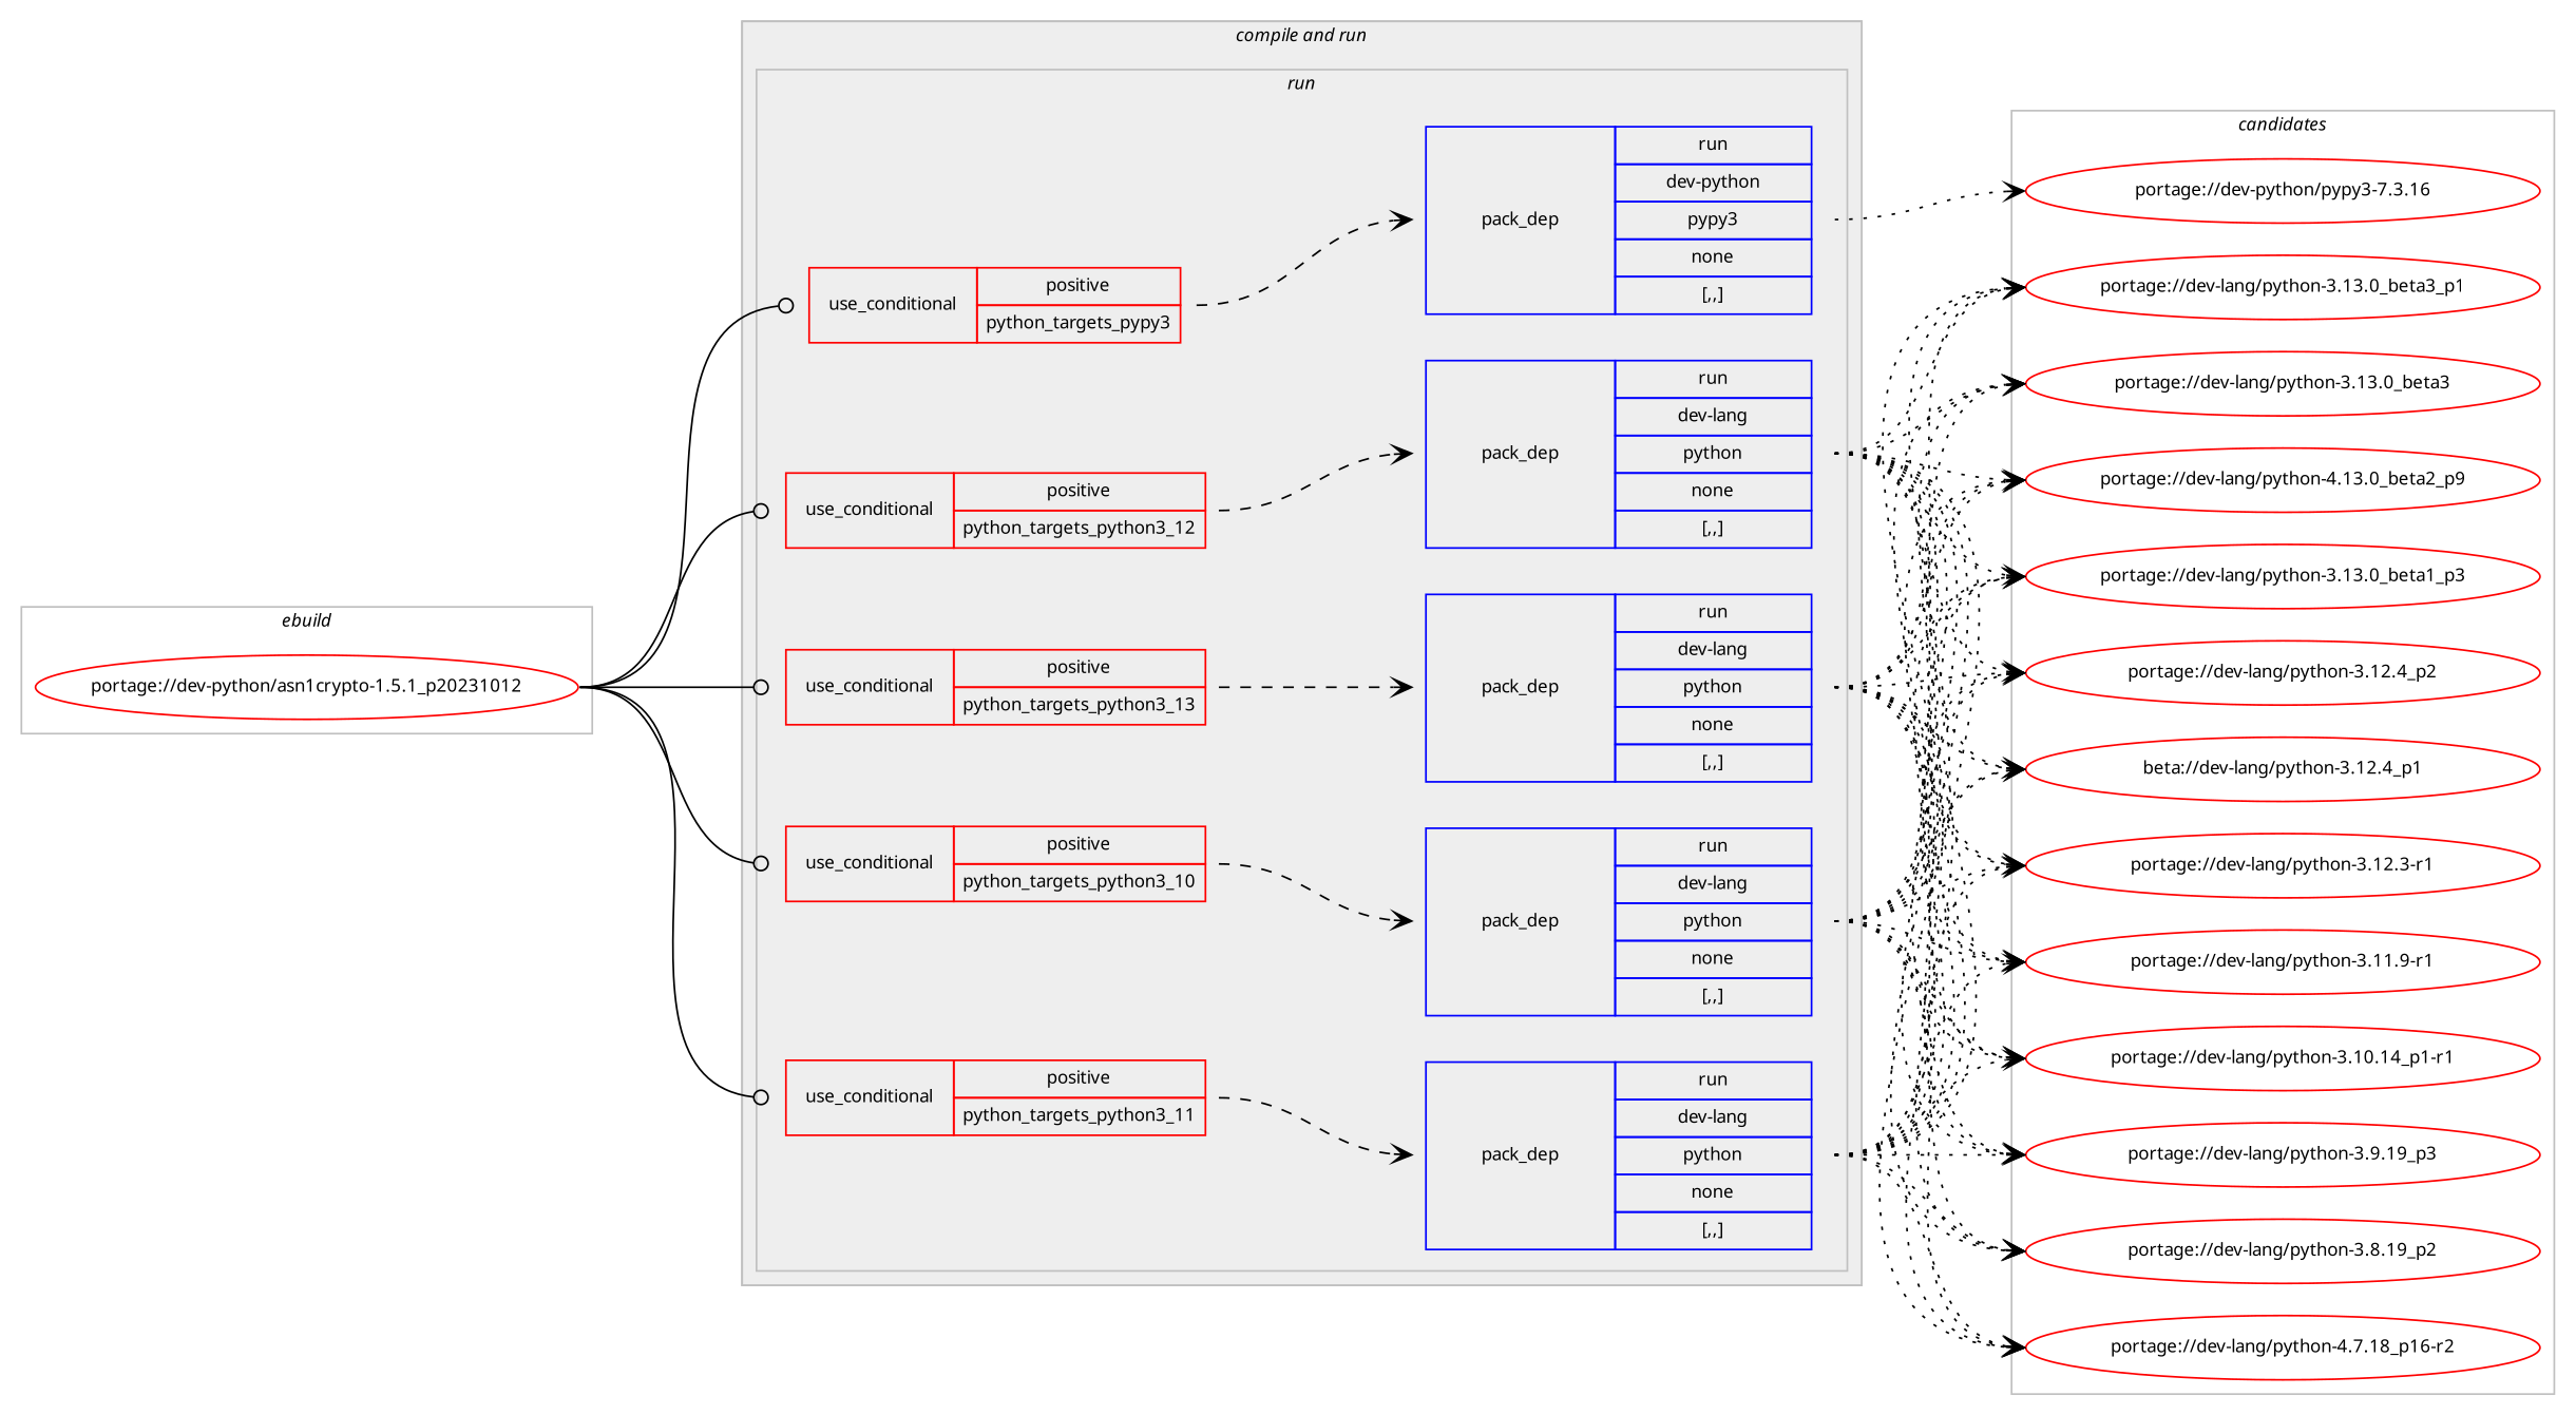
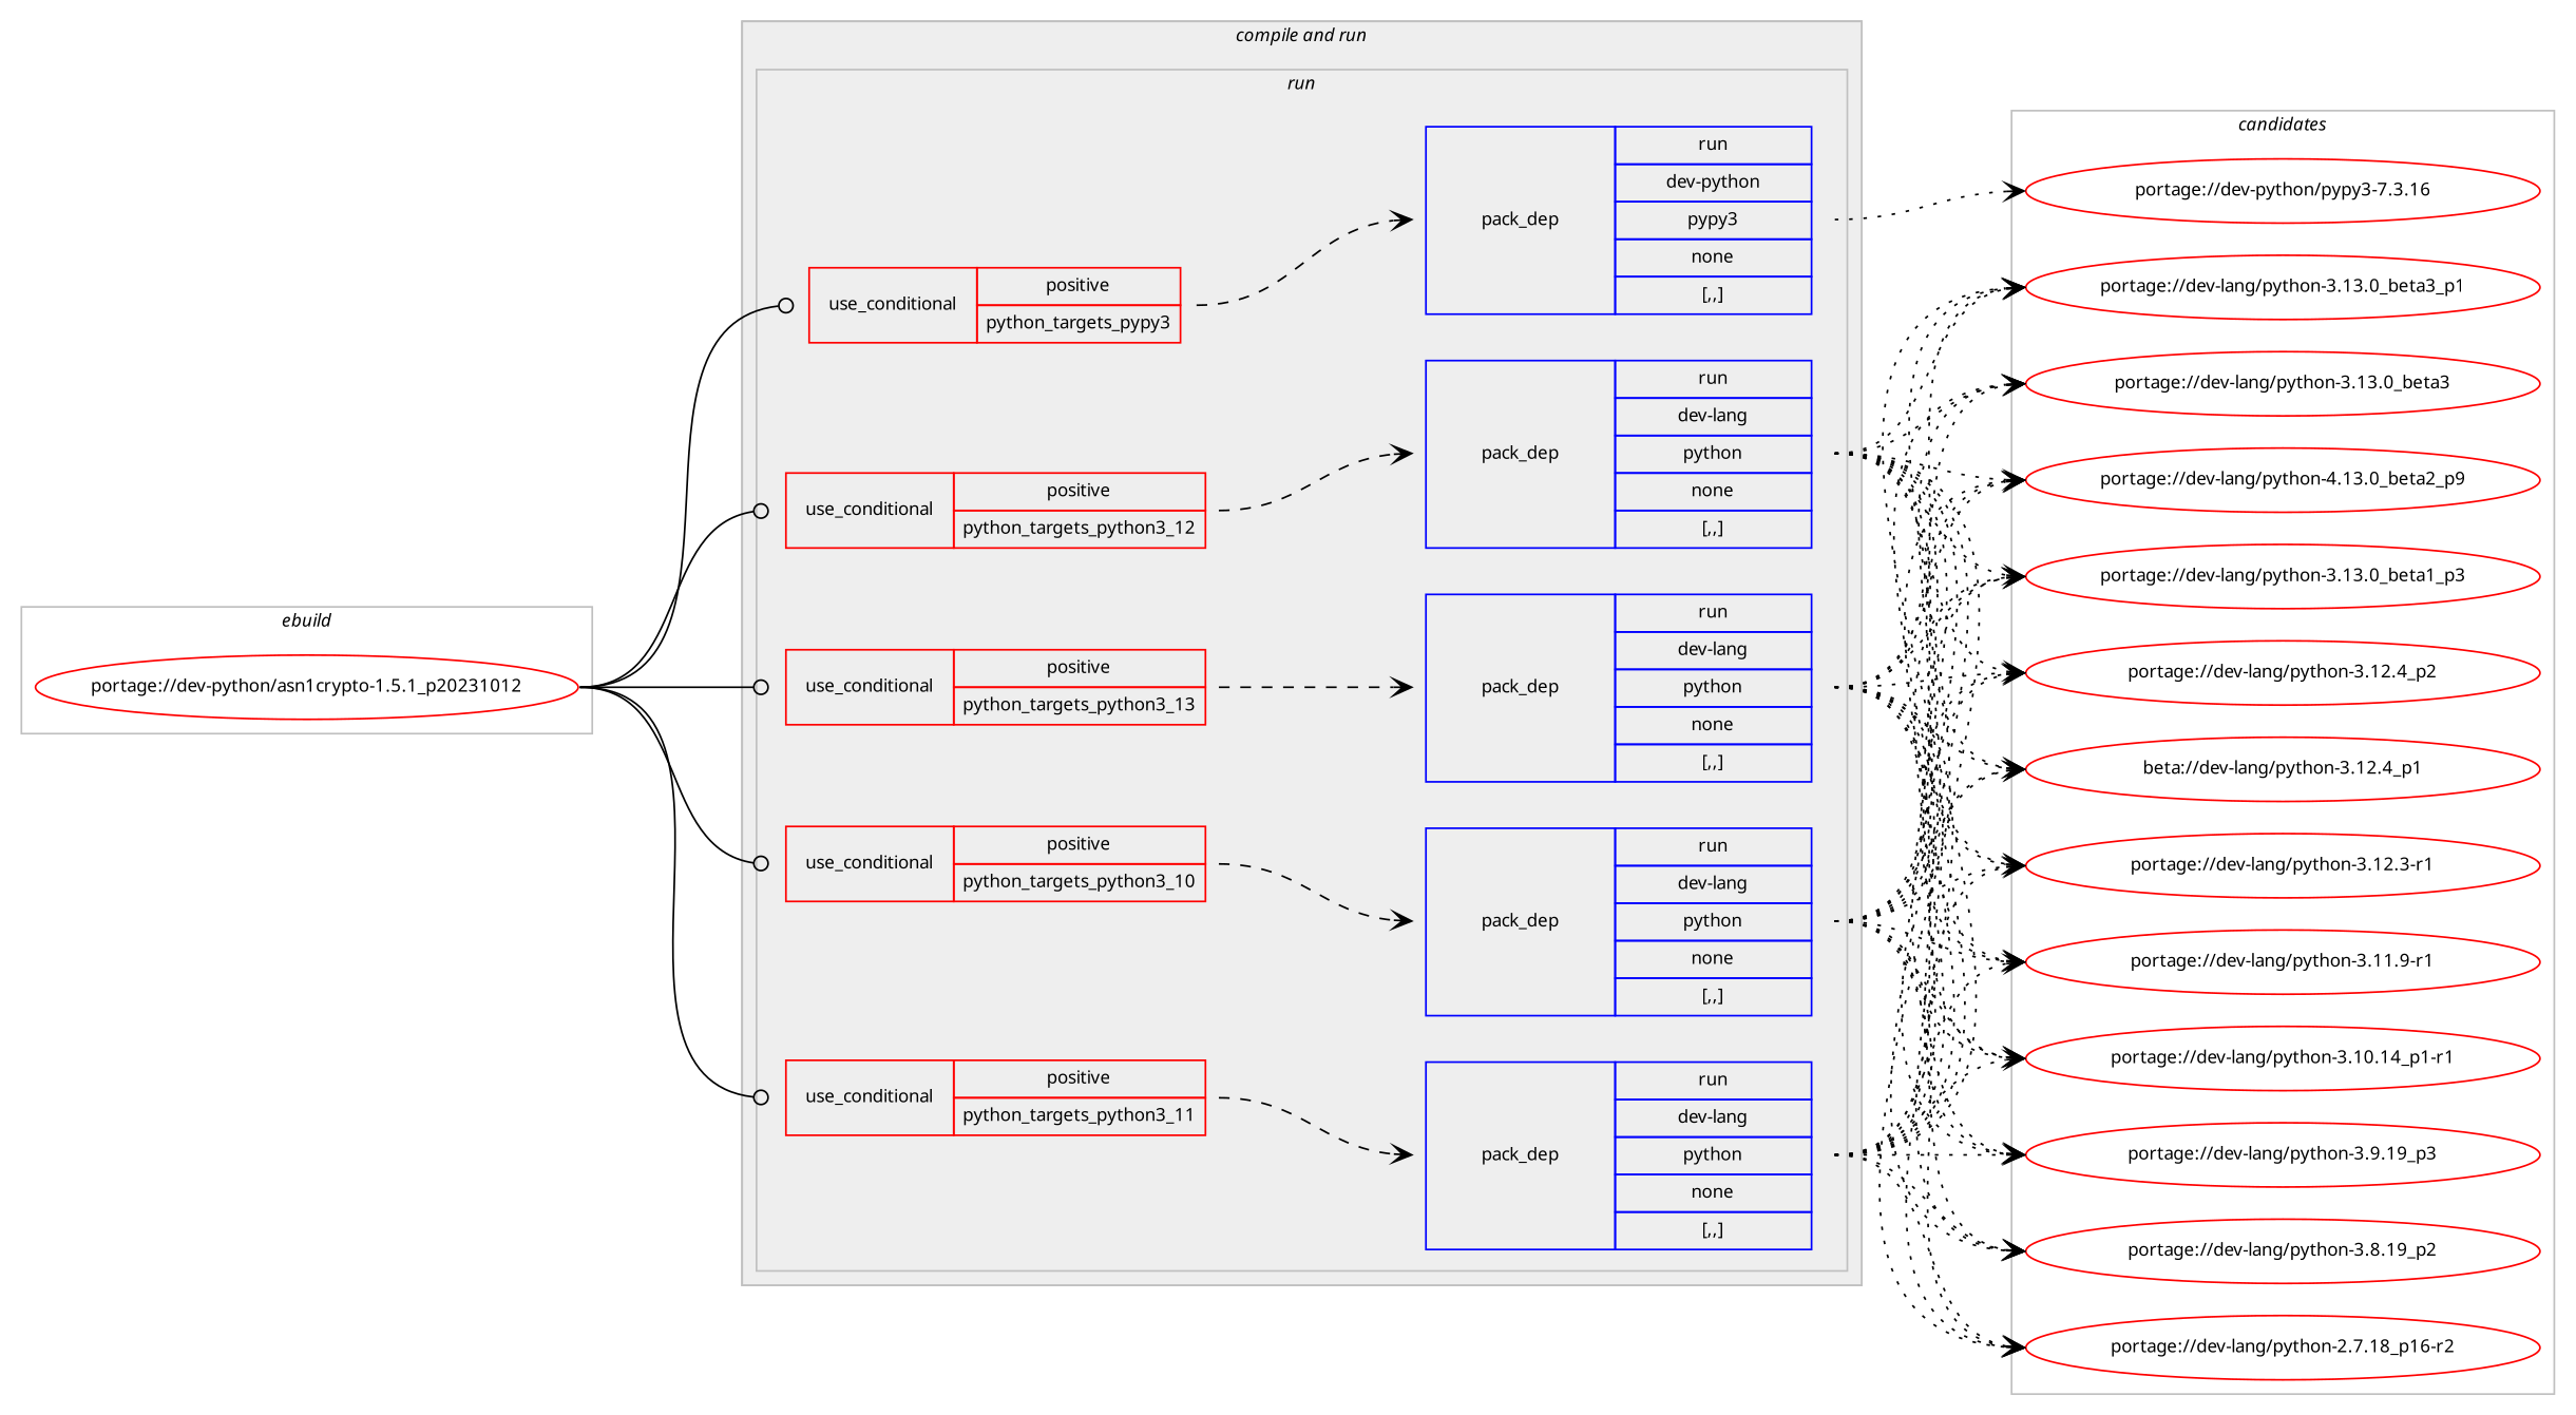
  digraph {
    compound=true
    concentrate=true
    fontname="Noto Sans"
    fontsize=10
    newrank=true
    rankdir=LR
    ranksep=1.5
    node [color=red fontname="Noto Sans" fontsize=10]
    edge [arrowhead=vee fontname="Noto Sans" headport=w style=dotted tailport=e weight=100]
    n1 [label="portage://dev-python/asn1crypto-1.5.1_p20231012" width=4]
    n2 [color=blue label=<<TABLE BORDER="0" CELLBORDER="1" CELLSPACING="0" CELLPADDING="4" WIDTH="220"><TR><TD ROWSPAN="6" CELLPADDING="30">pack_dep</TD></TR><TR><TD WIDTH="110">run</TD></TR><TR><TD>dev-python</TD></TR><TR><TD>pypy3</TD></TR><TR><TD>none</TD></TR><TR><TD>[,,]</TD></TR></TABLE>> shape=none]
    n3 [label=<<TABLE BORDER="0" CELLBORDER="1" CELLSPACING="0" CELLPADDING="4"><TR><TD ROWSPAN="3" CELLPADDING="10">use_conditional</TD></TR><TR><TD>positive</TD></TR><TR><TD>python_targets_pypy3</TD></TR></TABLE>> shape=none]
    n4 [color=blue label=<<TABLE BORDER="0" CELLBORDER="1" CELLSPACING="0" CELLPADDING="4" WIDTH="220"><TR><TD ROWSPAN="6" CELLPADDING="30">pack_dep</TD></TR><TR><TD WIDTH="110">run</TD></TR><TR><TD>dev-lang</TD></TR><TR><TD>python</TD></TR><TR><TD>none</TD></TR><TR><TD>[,,]</TD></TR></TABLE>> shape=none]
    n5 [label=<<TABLE BORDER="0" CELLBORDER="1" CELLSPACING="0" CELLPADDING="4"><TR><TD ROWSPAN="3" CELLPADDING="10">use_conditional</TD></TR><TR><TD>positive</TD></TR><TR><TD>python_targets_python3_10</TD></TR></TABLE>> shape=none]
    n6 [color=blue label=<<TABLE BORDER="0" CELLBORDER="1" CELLSPACING="0" CELLPADDING="4" WIDTH="220"><TR><TD ROWSPAN="6" CELLPADDING="30">pack_dep</TD></TR><TR><TD WIDTH="110">run</TD></TR><TR><TD>dev-lang</TD></TR><TR><TD>python</TD></TR><TR><TD>none</TD></TR><TR><TD>[,,]</TD></TR></TABLE>> shape=none]
    n7 [label=<<TABLE BORDER="0" CELLBORDER="1" CELLSPACING="0" CELLPADDING="4"><TR><TD ROWSPAN="3" CELLPADDING="10">use_conditional</TD></TR><TR><TD>positive</TD></TR><TR><TD>python_targets_python3_11</TD></TR></TABLE>> shape=none]
    n8 [color=blue label=<<TABLE BORDER="0" CELLBORDER="1" CELLSPACING="0" CELLPADDING="4" WIDTH="220"><TR><TD ROWSPAN="6" CELLPADDING="30">pack_dep</TD></TR><TR><TD WIDTH="110">run</TD></TR><TR><TD>dev-lang</TD></TR><TR><TD>python</TD></TR><TR><TD>none</TD></TR><TR><TD>[,,]</TD></TR></TABLE>> shape=none]
    n9 [label=<<TABLE BORDER="0" CELLBORDER="1" CELLSPACING="0" CELLPADDING="4"><TR><TD ROWSPAN="3" CELLPADDING="10">use_conditional</TD></TR><TR><TD>positive</TD></TR><TR><TD>python_targets_python3_12</TD></TR></TABLE>> shape=none]
    n10 [color=blue label=<<TABLE BORDER="0" CELLBORDER="1" CELLSPACING="0" CELLPADDING="4" WIDTH="220"><TR><TD ROWSPAN="6" CELLPADDING="30">pack_dep</TD></TR><TR><TD WIDTH="110">run</TD></TR><TR><TD>dev-lang</TD></TR><TR><TD>python</TD></TR><TR><TD>none</TD></TR><TR><TD>[,,]</TD></TR></TABLE>> shape=none]
    n11 [label=<<TABLE BORDER="0" CELLBORDER="1" CELLSPACING="0" CELLPADDING="4"><TR><TD ROWSPAN="3" CELLPADDING="10">use_conditional</TD></TR><TR><TD>positive</TD></TR><TR><TD>python_targets_python3_13</TD></TR></TABLE>> shape=none]
    n12 [label="portage://dev-python/pypy3-7.3.16" width=4]
    n13 [label="portage://dev-lang/python-3.13.0_beta3_p1" width=4]
    n14 [label="portage://dev-lang/python-3.13.0_beta3" width=4]
    n15 [label="portage://dev-lang/python-4.13.0_beta2_p9" width=4]
    n16 [label="portage://dev-lang/python-3.13.0_beta1_p3" width=4]
    n17 [label="portage://dev-lang/python-3.12.4_p2" width=4]
    n18 [label="beta://dev-lang/python-3.12.4_p1" width=4]
    n19 [label="portage://dev-lang/python-3.12.3-r1" width=4]
    n20 [label="portage://dev-lang/python-3.11.9-r1" width=4]
    n21 [label="portage://dev-lang/python-3.10.14_p1-r1" width=4]
    n22 [label="portage://dev-lang/python-3.9.19_p3" width=4]
    n23 [label="portage://dev-lang/python-3.8.19_p2" width=4]
-   n24 [label="portage://dev-lang/python-4.7.18_p16-r2" width=4]
+   n24 [label="portage://dev-lang/python-2.7.18_p16-r2" width=4]
    subgraph cluster_1 {
      color=gray
      label=<<i>ebuild</i>>
      rank=same
      n1
    }
    subgraph cluster_2 {
      color=gray
      label=<<i>dependencies</i>>
      subgraph cluster_3 {
        color=gray
        fillcolor="#eeeeee"
        label=<<i>compile</i>>
        style=filled
      }
      subgraph cluster_4 {
        color=gray
        fillcolor="#eeeeee"
        label=<<i>compile and run</i>>
        style=filled
      }
      subgraph cluster_5 {
        color=gray
        fillcolor="#eeeeee"
        label=<<i>run</i>>
        style=filled
        subgraph sub_6 {
          color=gray
          fillcolor="#eeeeee"
          label=<<i>run</i>>
          style=filled
          n3
          subgraph sub_7 {
            color=gray
            fillcolor="#eeeeee"
            label=<<i>run</i>>
            style=filled
            n2
          }
        }
        subgraph sub_8 {
          color=gray
          fillcolor="#eeeeee"
          label=<<i>run</i>>
          style=filled
          n5
          subgraph sub_9 {
            color=gray
            fillcolor="#eeeeee"
            label=<<i>run</i>>
            style=filled
            n4
          }
        }
        subgraph sub_10 {
          color=gray
          fillcolor="#eeeeee"
          label=<<i>run</i>>
          style=filled
          n7
          subgraph sub_11 {
            color=gray
            fillcolor="#eeeeee"
            label=<<i>run</i>>
            style=filled
            n6
          }
        }
        subgraph sub_12 {
          color=gray
          fillcolor="#eeeeee"
          label=<<i>run</i>>
          style=filled
          n9
          subgraph sub_13 {
            color=gray
            fillcolor="#eeeeee"
            label=<<i>run</i>>
            style=filled
            n8
          }
        }
        subgraph sub_14 {
          color=gray
          fillcolor="#eeeeee"
          label=<<i>run</i>>
          style=filled
          n11
          subgraph sub_15 {
            color=gray
            fillcolor="#eeeeee"
            label=<<i>run</i>>
            style=filled
            n10
          }
        }
      }
    }
    subgraph cluster_16 {
      color=gray
      label=<<i>candidates</i>>
      rank=same
      subgraph sub_17 {
        color=black
        label=<<i>candidates</i>>
        nodesep=1
        rank=same
        n12
      }
      subgraph sub_18 {
        color=black
        label=<<i>candidates</i>>
        nodesep=1
        rank=same
        n13
        n14
        n15
        n16
        n17
        n18
        n19
        n20
        n21
        n22
        n23
        n24
      }
      subgraph sub_19 {
        color=black
        label=<<i>candidates</i>>
        nodesep=1
        rank=same
        n13
        n14
        n15
        n16
        n17
        n18
        n19
        n20
        n21
        n22
        n23
        n24
      }
      subgraph sub_20 {
        color=black
        label=<<i>candidates</i>>
        nodesep=1
        rank=same
        n13
        n14
        n15
        n16
        n17
        n18
        n19
        n20
        n21
        n22
        n23
        n24
      }
      subgraph sub_21 {
        color=black
        label=<<i>candidates</i>>
        nodesep=1
        rank=same
        n13
        n14
        n15
        n16
        n17
        n18
        n19
        n20
        n21
        n22
        n23
        n24
      }
    }
    n1 -> n3 [arrowhead=odot style=solid weight=20]
    n1 -> n5 [arrowhead=odot style=solid weight=20]
    n1 -> n7 [arrowhead=odot style=solid weight=20]
    n1 -> n9 [arrowhead=odot style=solid weight=20]
    n1 -> n11 [arrowhead=odot style=solid weight=20]
    n2 -> n12
    n3 -> n2 [style=dashed weight=20]
    n4 -> n13
    n4 -> n14
    n4 -> n15
    n4 -> n16
    n4 -> n17
    n4 -> n18
    n4 -> n19
    n4 -> n20
    n4 -> n21
    n4 -> n22
    n4 -> n23
    n4 -> n24
    n5 -> n4 [style=dashed weight=20]
    n6 -> n13
    n6 -> n14
    n6 -> n15
    n6 -> n16
    n6 -> n17
    n6 -> n18
    n6 -> n19
    n6 -> n20
    n6 -> n21
    n6 -> n22
    n6 -> n23
    n6 -> n24
    n7 -> n6 [style=dashed weight=20]
    n8 -> n13
    n8 -> n14
    n8 -> n15
    n8 -> n16
    n8 -> n17
    n8 -> n18
    n8 -> n19
    n8 -> n20
    n8 -> n21
    n8 -> n22
    n8 -> n23
    n8 -> n24
    n9 -> n8 [style=dashed weight=20]
    n10 -> n13
    n10 -> n14
    n10 -> n15
    n10 -> n16
    n10 -> n17
    n10 -> n18
    n10 -> n19
    n10 -> n20
    n10 -> n21
    n10 -> n22
    n10 -> n23
    n10 -> n24
    n11 -> n10 [style=dashed weight=20]
  }
